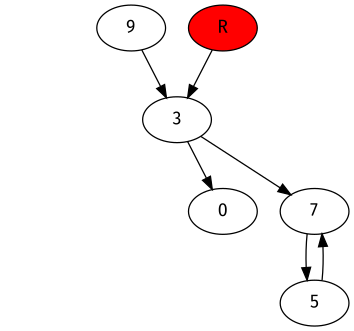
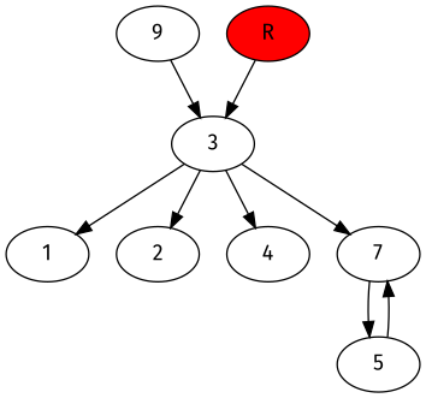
  digraph {
    fontname="Fira Sans"
    node [fontname="Fira Sans"]
    edge [fontname="Fira Sans"]
    3
-   4 [label=0]
+   1
+   2
+   4
    7
    5
    n7 [label=9]
    R [fillcolor="#ff0000" style=filled]
+   3 -> 1
+   3 -> 2
    3 -> 4
    3 -> 7
    7 -> 5
    5 -> 7
    n7 -> 3
    R -> 3
  }
